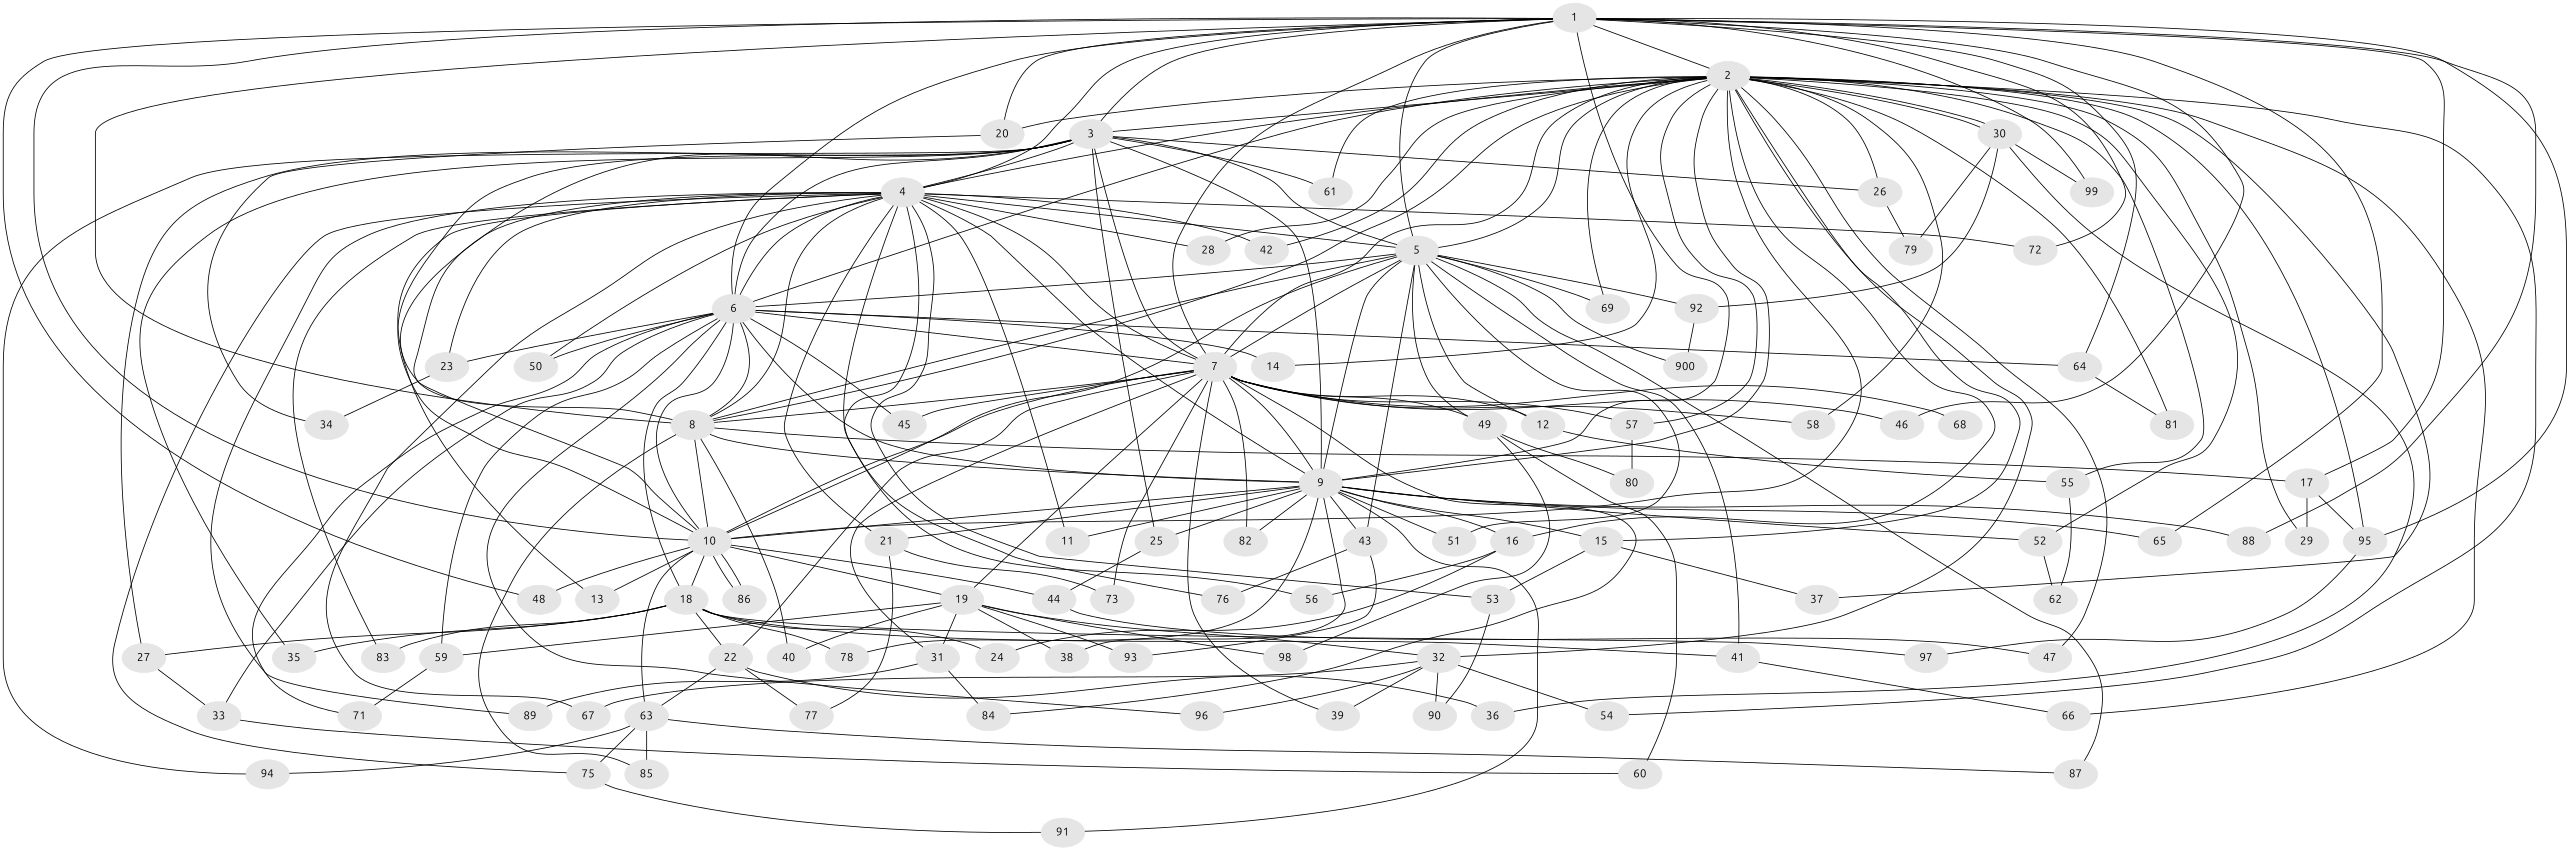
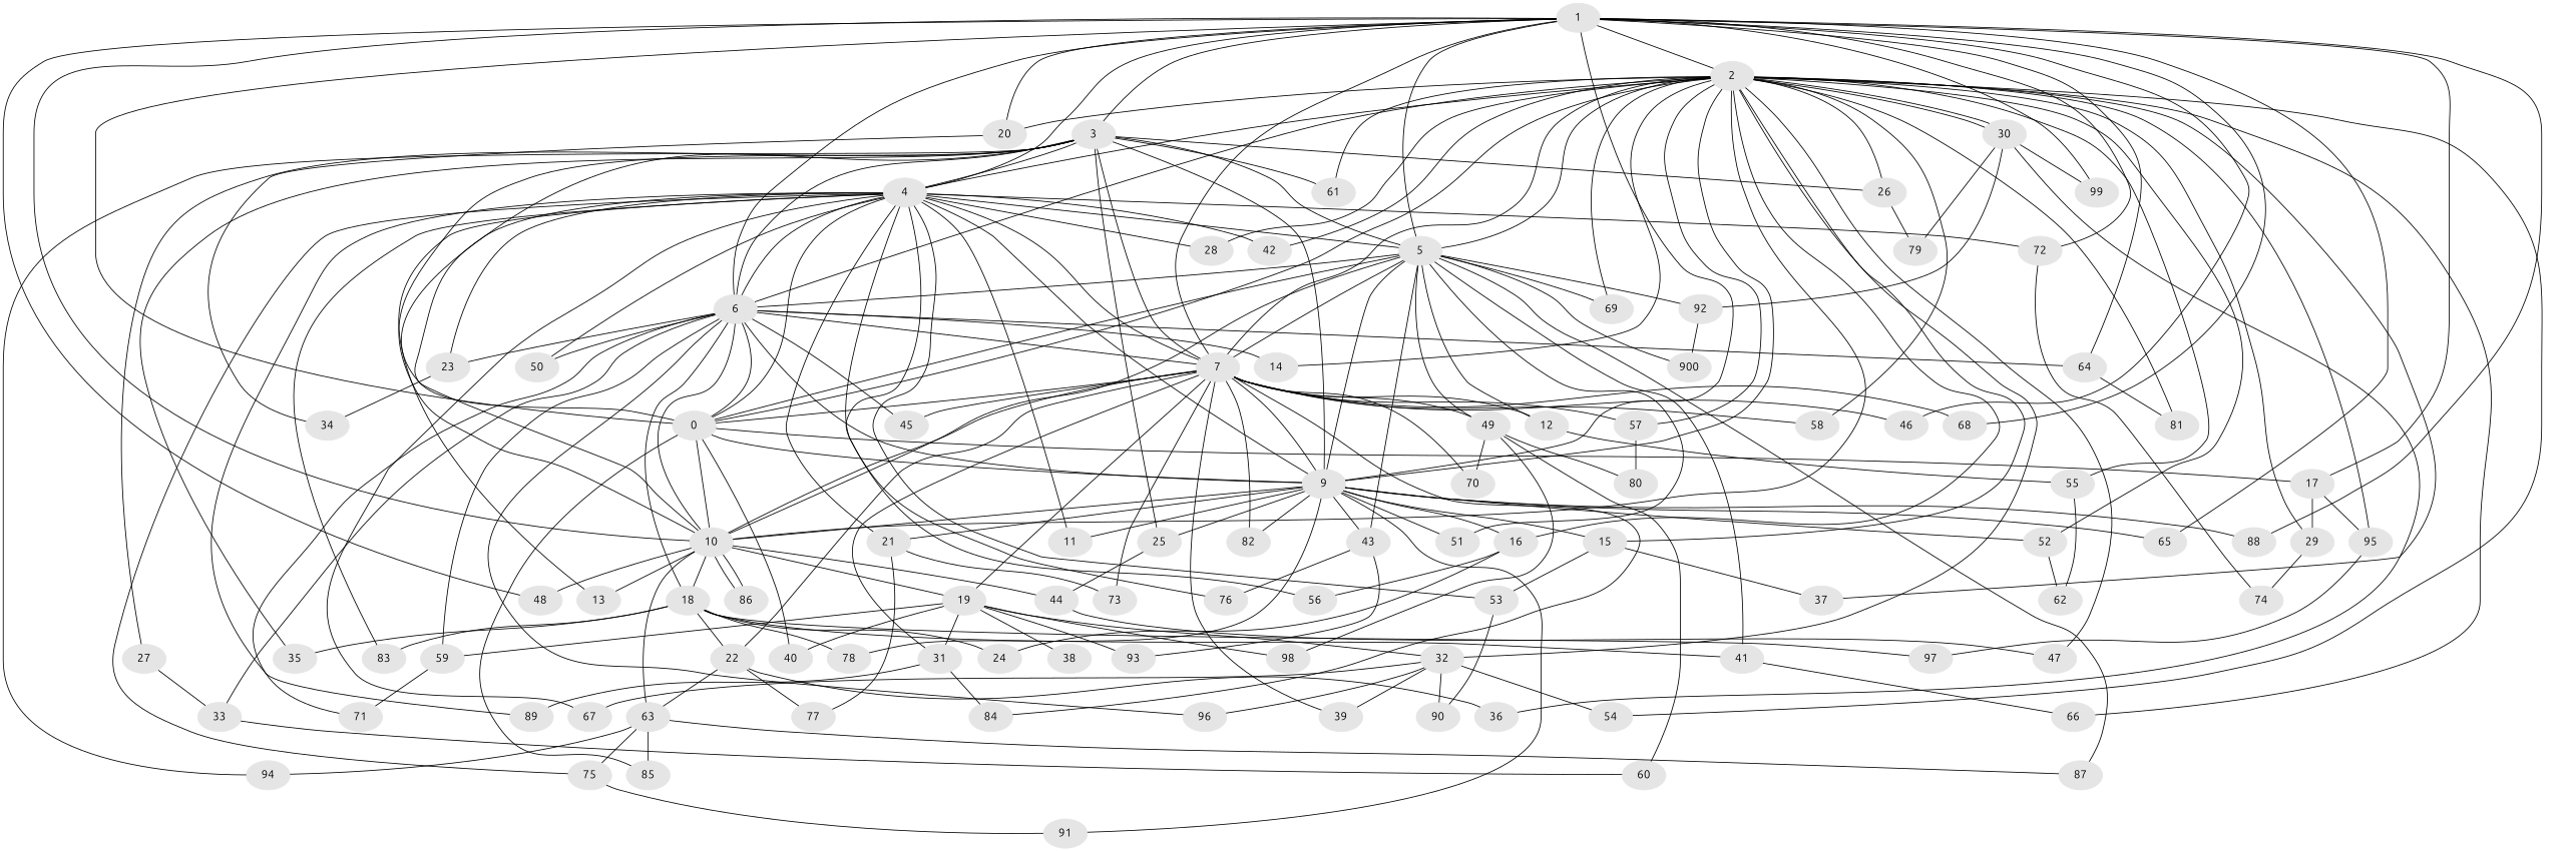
  graph {
    fontname=Ubuntu
    node [color=gray90 fontname=Ubuntu style=filled]
    edge [fontname=Ubuntu]
    1
    2
    3
    4
    5
    6
    7
-   8
+   8 [label=0]
    9
    10
    17
    20
    46
    48
    64
    65
    68
    72
    88
    99
    14
    15
    16
    26
    28
    29
    30
    32
    37
    42
    47
    52
    54
    55
    57
    58
    61
    66
    69
    81
    95
    25
    27
    35
    94
    11
    13
    21
    23
    50
    53
    56
    67
    75
    76
    83
    89
    12
    41
    43
    49
    51
    87
    92
    n65 [label=900]
    18
    33
    45
    59
    71
    96
    19
    22
    31
    39
+   70
    73
    82
    84
    40
    85
    38
    78
    91
    44
    63
    86
    34
+   74
    24
    79
    36
    90
    62
    80
    97
    77
    93
    98
    60
    1 -- 2
    1 -- 3
    1 -- 4
    1 -- 5
    1 -- 6
    1 -- 7
    1 -- 8
    1 -- 9
    1 -- 10
    1 -- 17
    1 -- 20
    1 -- 46
    1 -- 48
    1 -- 64
    1 -- 65
-   1 -- 95
+   1 -- 68
    1 -- 72
    1 -- 88
    1 -- 99
-   2 -- 3
    2 -- 4
    2 -- 5
    2 -- 6
    2 -- 7
    2 -- 8
    2 -- 9
    2 -- 10
    2 -- 20
    2 -- 14
    2 -- 15
    2 -- 16
    2 -- 26
    2 -- 28
    2 -- 29
    2 -- 30
    2 -- 30
    2 -- 32
    2 -- 37
    2 -- 42
    2 -- 47
    2 -- 52
    2 -- 54
    2 -- 55
    2 -- 57
    2 -- 58
    2 -- 61
    2 -- 66
    2 -- 69
    2 -- 81
    2 -- 95
    3 -- 4
    3 -- 5
    3 -- 6
    3 -- 7
    3 -- 8
    3 -- 9
    3 -- 10
    3 -- 26
    3 -- 61
    3 -- 25
    3 -- 27
    3 -- 35
    3 -- 94
    4 -- 5
    4 -- 6
    4 -- 7
    4 -- 8
    4 -- 9
    4 -- 10
    4 -- 72
    4 -- 28
    4 -- 42
    4 -- 11
    4 -- 13
    4 -- 21
    4 -- 23
    4 -- 50
    4 -- 53
    4 -- 56
    4 -- 67
    4 -- 75
    4 -- 76
    4 -- 83
    4 -- 89
    5 -- 6
    5 -- 7
    5 -- 8
    5 -- 9
    5 -- 10
    5 -- 69
    5 -- 12
    5 -- 41
    5 -- 43
    5 -- 49
    5 -- 51
    5 -- 87
    5 -- 92
    5 -- n65
    6 -- 7
    6 -- 8
    6 -- 9
    6 -- 10
    6 -- 64
    6 -- 14
    6 -- 23
    6 -- 50
    6 -- 18
    6 -- 33
    6 -- 45
    6 -- 59
    6 -- 71
    6 -- 96
    7 -- 8
    7 -- 9
    7 -- 10
    7 -- 46
    7 -- 68
    7 -- 57
    7 -- 58
    7 -- 12
    7 -- 49
    7 -- 45
    7 -- 19
    7 -- 22
    7 -- 31
    7 -- 39
+   7 -- 70
    7 -- 73
    7 -- 82
    7 -- 84
    8 -- 9
    8 -- 10
    8 -- 17
    8 -- 40
    8 -- 85
    9 -- 10
    9 -- 65
    9 -- 88
    9 -- 15
    9 -- 16
    9 -- 52
    9 -- 25
    9 -- 11
    9 -- 21
    9 -- 43
    9 -- 51
    9 -- 82
-   9 -- 38
    9 -- 78
    9 -- 91
    10 -- 48
    10 -- 13
    10 -- 18
    10 -- 19
    10 -- 44
    10 -- 63
    10 -- 86
    10 -- 86
    17 -- 29
    17 -- 95
    20 -- 34
    64 -- 81
+   72 -- 74
    15 -- 37
    15 -- 53
    16 -- 56
    16 -- 24
    26 -- 79
+   29 -- 74
    30 -- 99
    30 -- 92
    30 -- 79
    30 -- 36
    32 -- 54
    32 -- 67
    32 -- 96
    32 -- 39
    32 -- 90
    52 -- 62
    55 -- 62
    57 -- 80
    95 -- 97
    25 -- 44
    27 -- 33
    21 -- 73
    21 -- 77
    23 -- 34
    53 -- 90
    75 -- 91
    12 -- 55
    41 -- 66
    43 -- 76
    43 -- 93
+   49 -- 70
    49 -- 80
    49 -- 98
    49 -- 60
    92 -- n65
-   18 -- 27
    18 -- 35
    18 -- 83
    18 -- 41
    18 -- 22
    18 -- 78
    18 -- 24
    18 -- 97
    33 -- 60
    59 -- 71
    19 -- 32
    19 -- 59
    19 -- 31
    19 -- 40
    19 -- 38
    19 -- 93
    19 -- 98
    22 -- 63
    22 -- 36
    22 -- 77
    31 -- 89
    31 -- 84
    44 -- 47
    63 -- 94
    63 -- 75
    63 -- 87
    63 -- 85
  }
